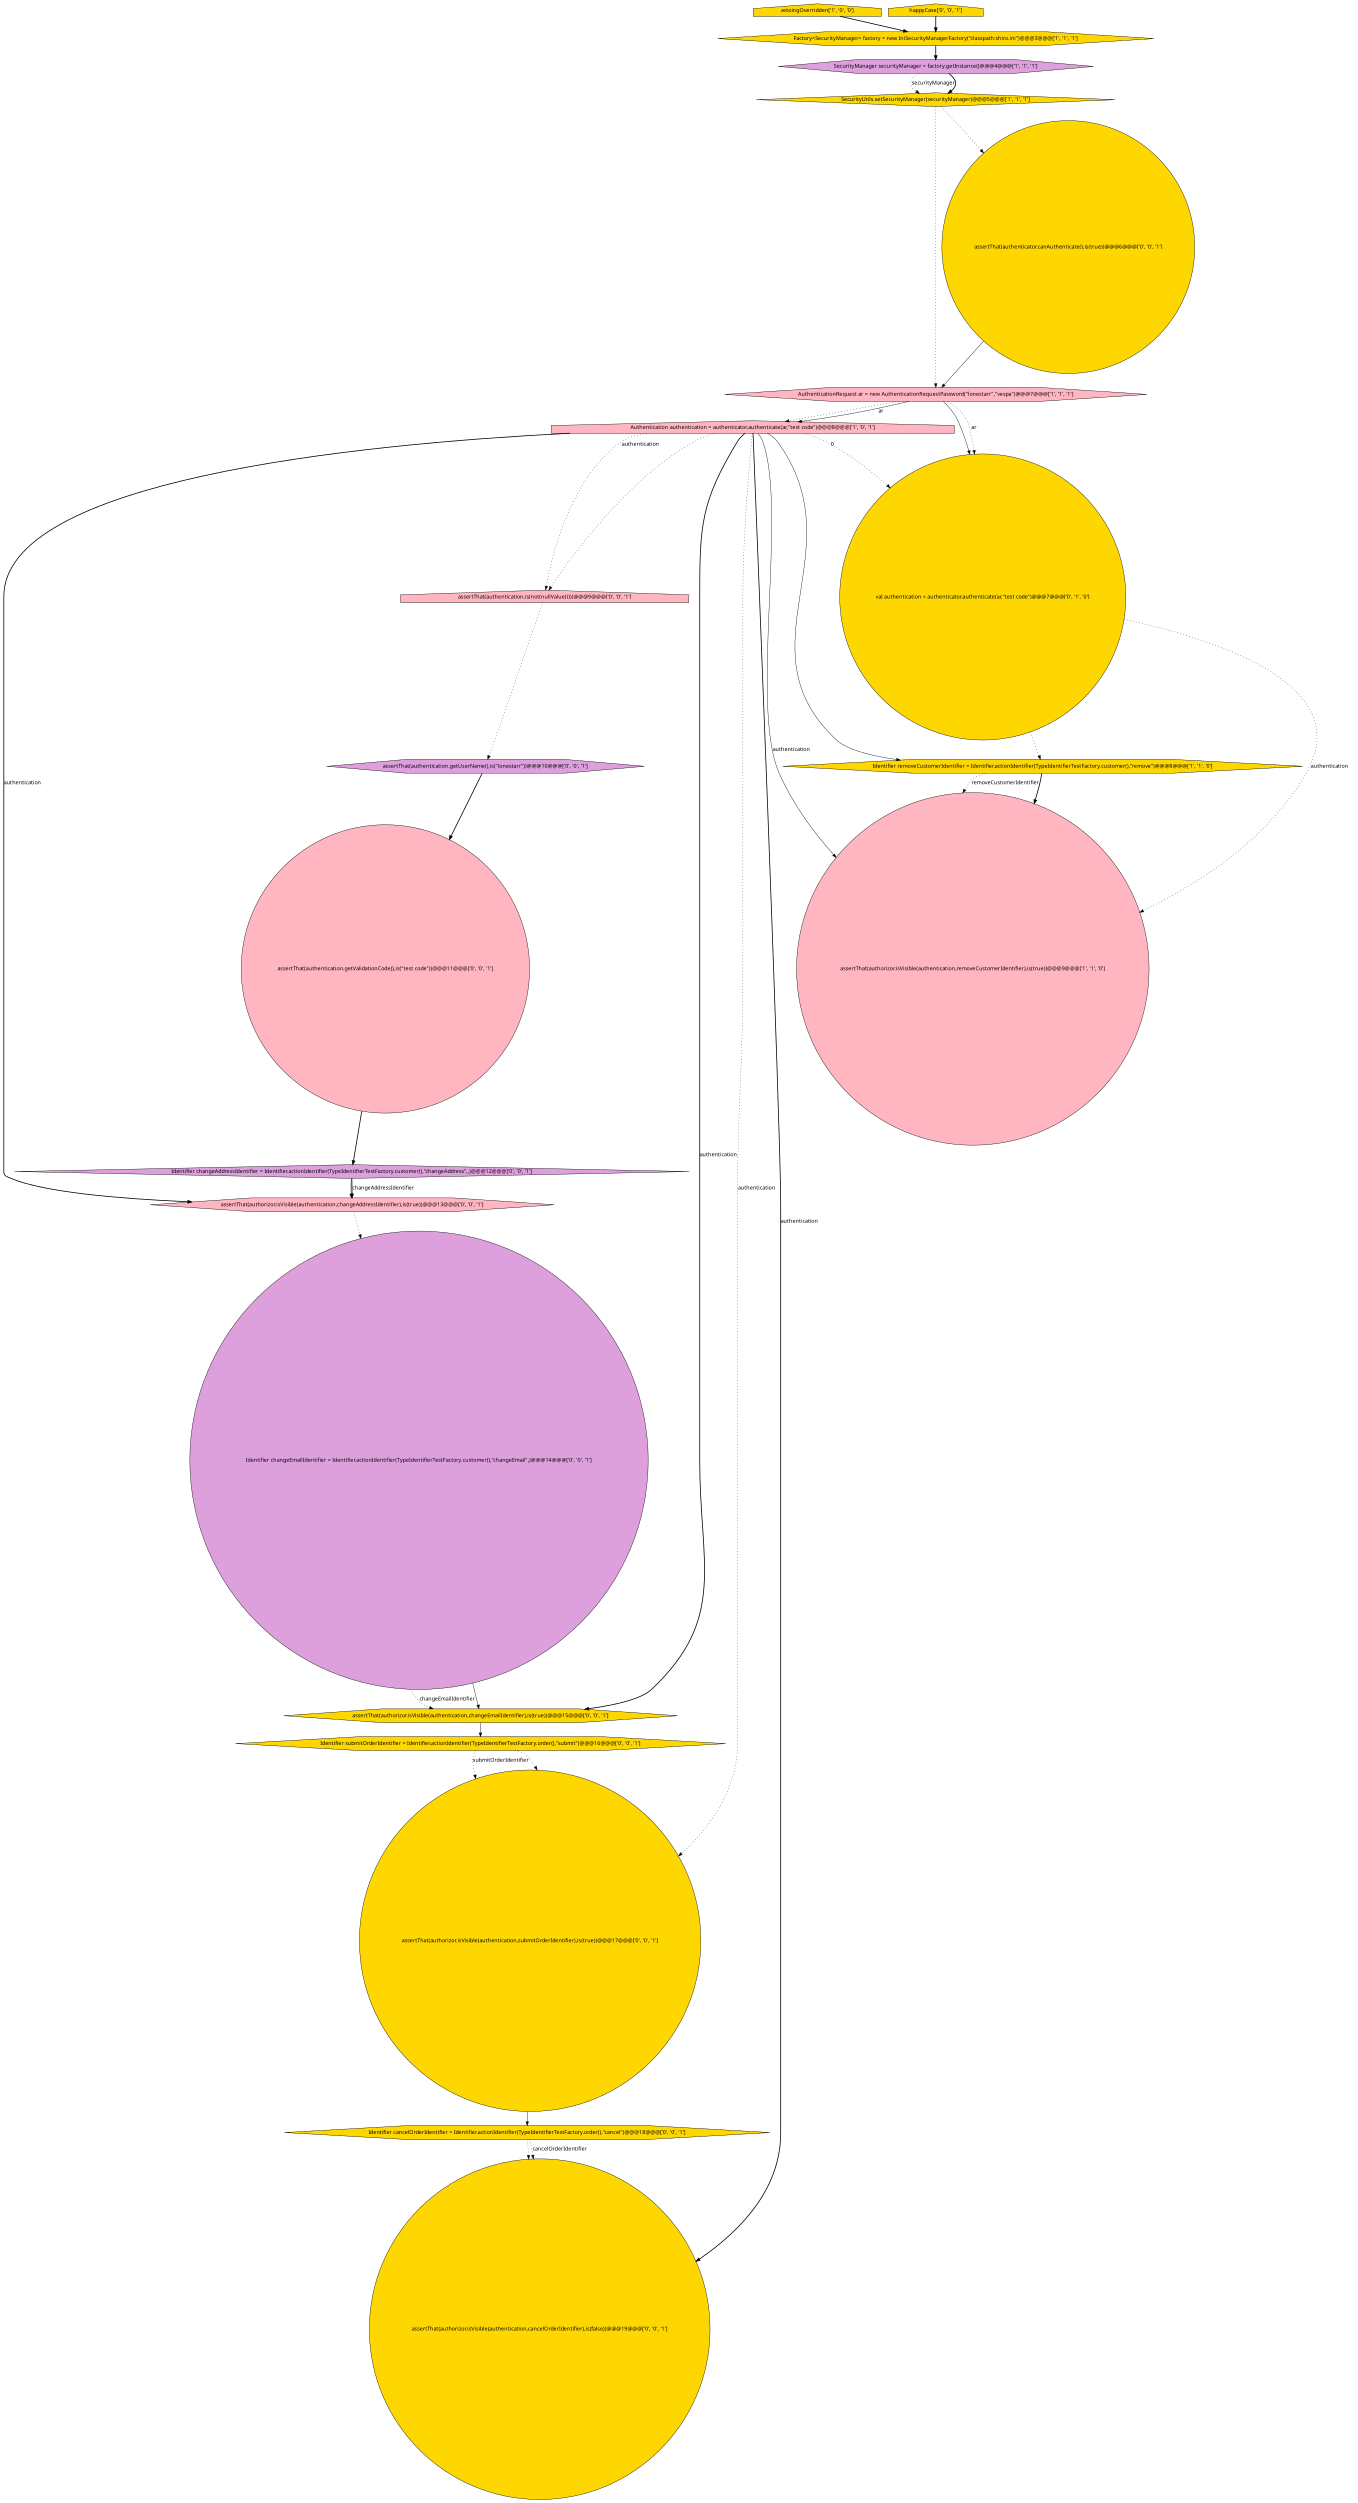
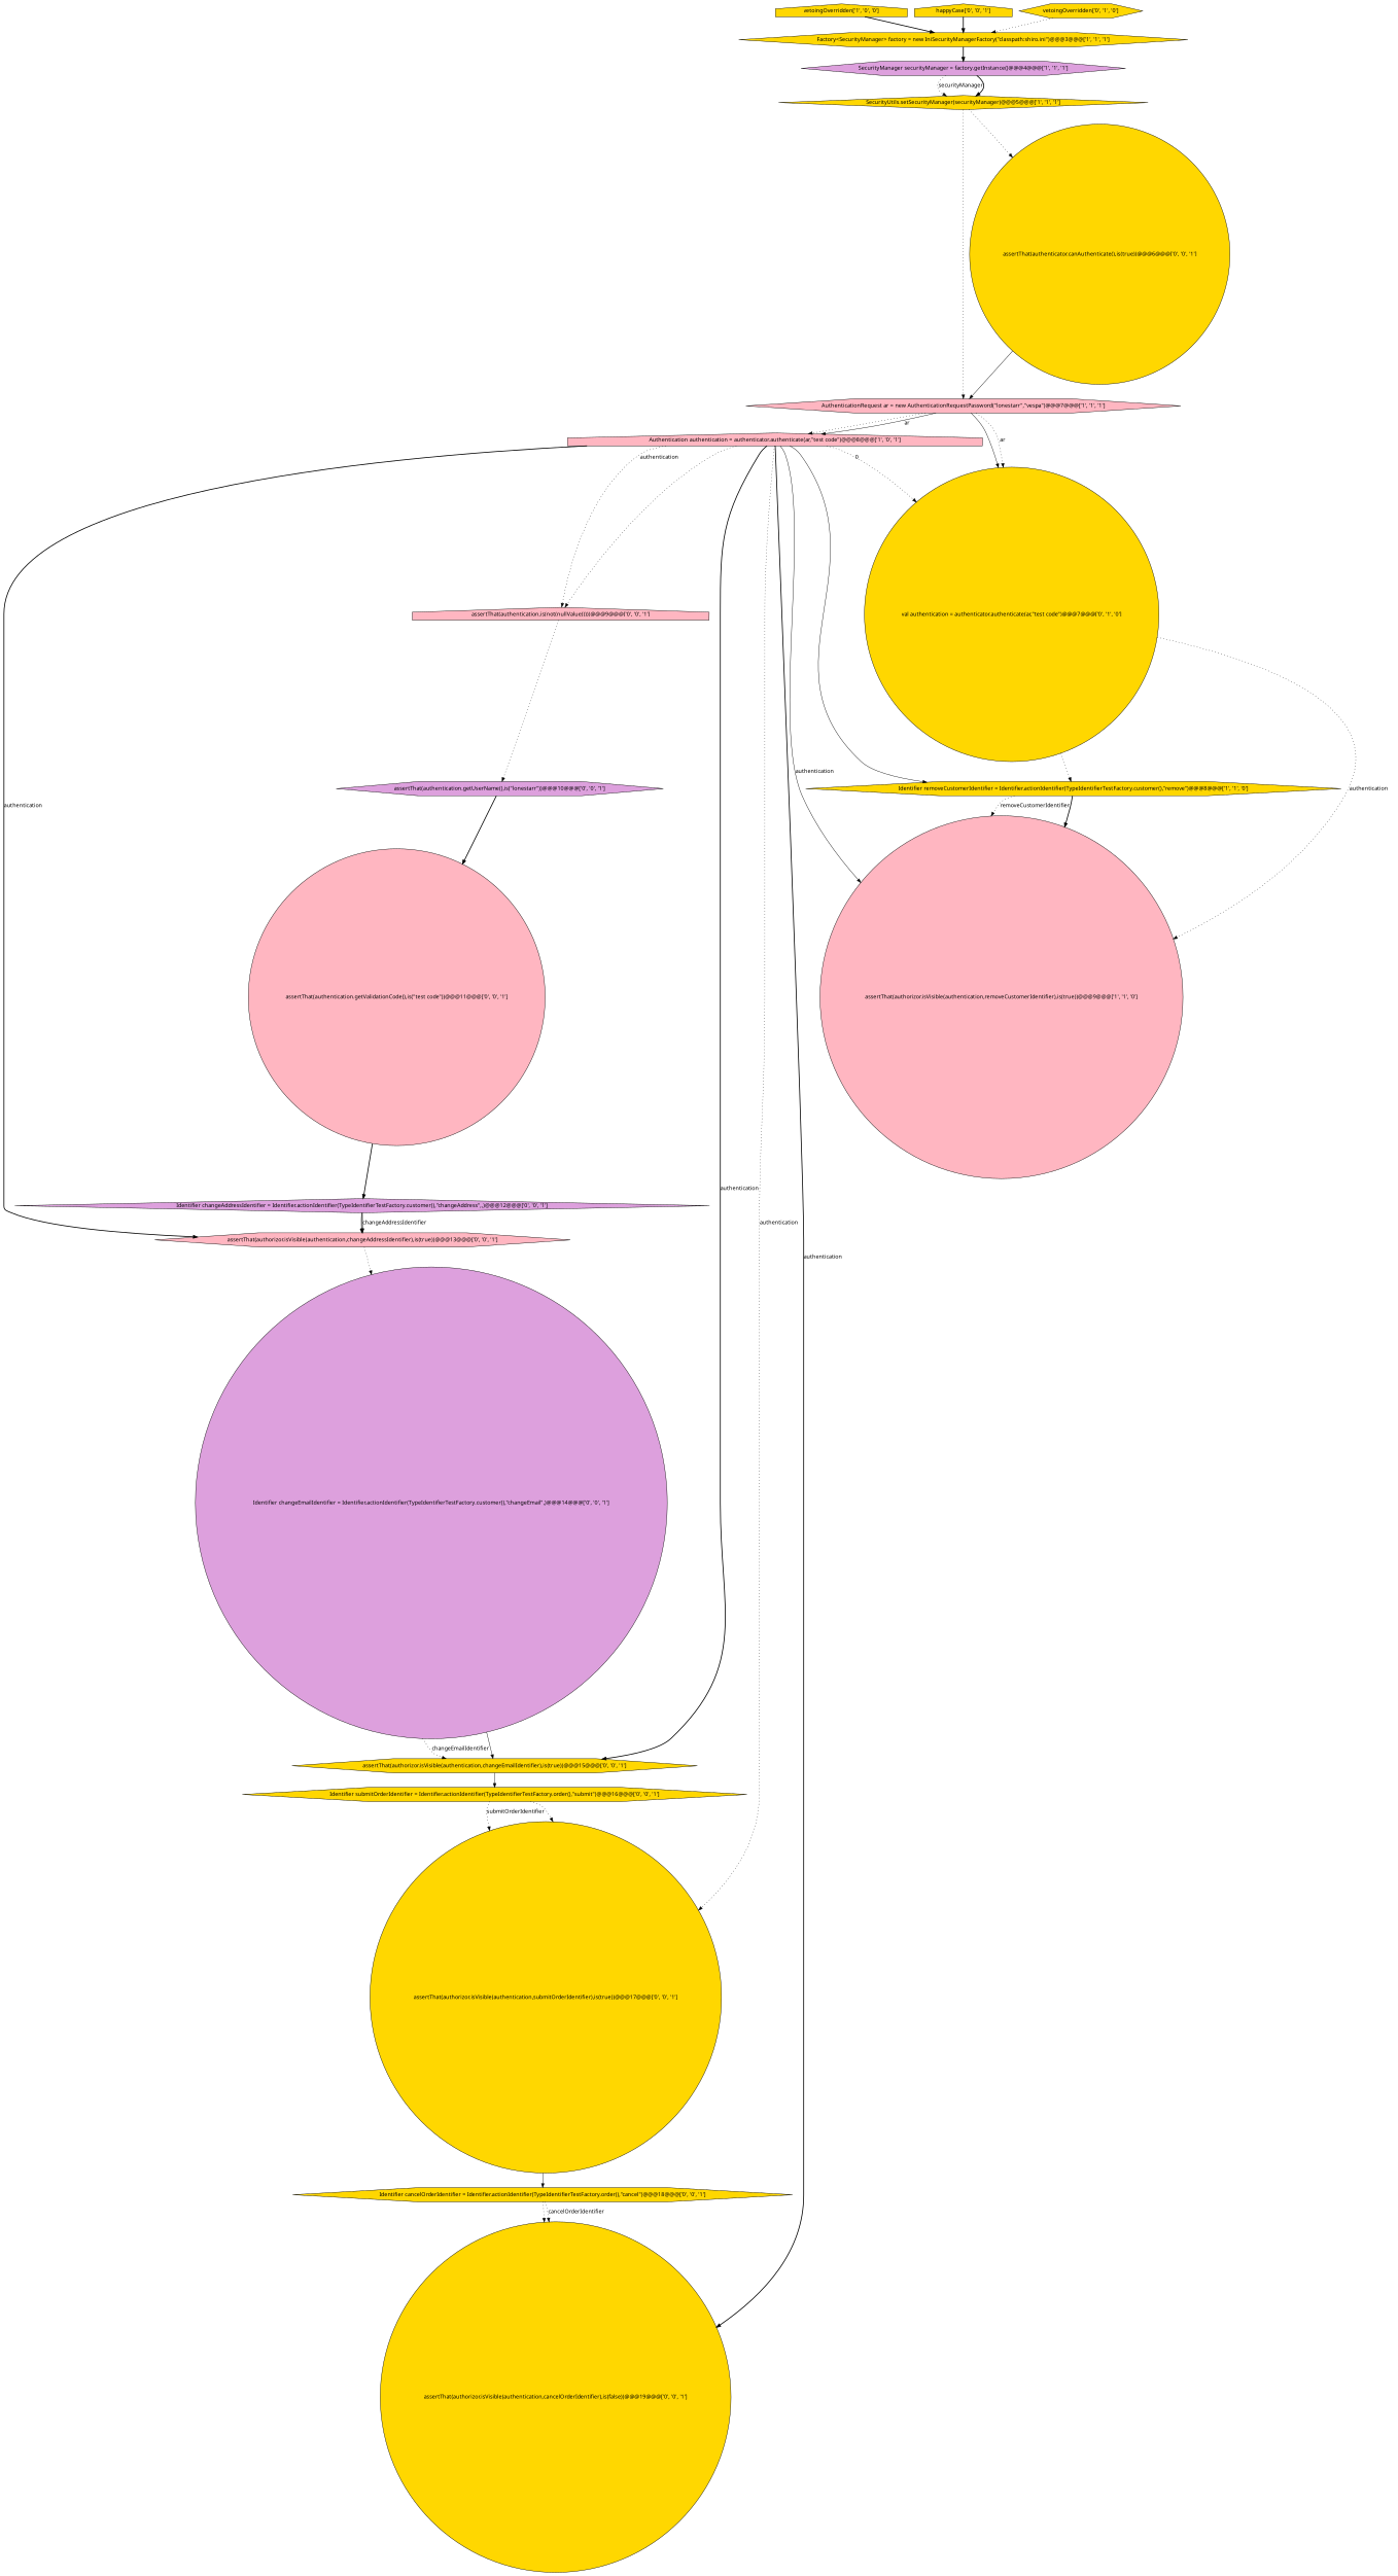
  digraph {
    fontname="Noto Sans"
    node [fillcolor=gold shape=hexagon style=filled fontname="Noto Sans"]
    edge [style=dotted fontname="Noto Sans"]
    n1 [label="Factory<SecurityManager> factory = new IniSecurityManagerFactory(\"classpath:shiro.ini\")@@@3@@@['1', '1', '1']"]
    n2 [fillcolor=plum label="SecurityManager securityManager = factory.getInstance()@@@4@@@['1', '1', '1']"]
    n3 [label="Identifier cancelOrderIdentifier = Identifier.actionIdentifier(TypeIdentifierTestFactory.order(),\"cancel\")@@@18@@@['0', '0', '1']"]
    n4 [label="assertThat(authorizor.isVisible(authentication,cancelOrderIdentifier),is(false))@@@19@@@['0', '0', '1']" shape=circle]
    n5 [label="vetoingOverridden['1', '0', '0']" shape=house]
    n6 [fillcolor=plum label="assertThat(authentication.getUserName(),is(\"lonestarr\"))@@@10@@@['0', '0', '1']"]
    n7 [fillcolor=lightpink label="assertThat(authentication.getValidationCode(),is(\"test code\"))@@@11@@@['0', '0', '1']" shape=circle]
    n8 [label="assertThat(authorizor.isVisible(authentication,changeEmailIdentifier),is(true))@@@15@@@['0', '0', '1']"]
    n9 [label="Identifier submitOrderIdentifier = Identifier.actionIdentifier(TypeIdentifierTestFactory.order(),\"submit\")@@@16@@@['0', '0', '1']"]
    n10 [fillcolor=lightpink label="assertThat(authentication,is(not(nullValue())))@@@9@@@['0', '0', '1']" shape=house]
    n11 [fillcolor=lightpink label="assertThat(authorizor.isVisible(authentication,removeCustomerIdentifier),is(true))@@@9@@@['1', '1', '0']" shape=circle]
    n12 [fillcolor=lightpink label="assertThat(authorizor.isVisible(authentication,changeAddressIdentifier),is(true))@@@13@@@['0', '0', '1']"]
    n13 [fillcolor=plum label="Identifier changeEmailIdentifier = Identifier.actionIdentifier(TypeIdentifierTestFactory.customer(),\"changeEmail\",)@@@14@@@['0', '0', '1']" shape=circle]
    n14 [fillcolor=lightpink label="Authentication authentication = authenticator.authenticate(ar,\"test code\")@@@8@@@['1', '0', '1']" shape=house]
    n15 [label="assertThat(authorizor.isVisible(authentication,submitOrderIdentifier),is(true))@@@17@@@['0', '0', '1']" shape=circle]
    n16 [label="Identifier removeCustomerIdentifier = Identifier.actionIdentifier(TypeIdentifierTestFactory.customer(),\"remove\")@@@8@@@['1', '1', '0']"]
    n17 [label="val authentication = authenticator.authenticate(ar,\"test code\")@@@7@@@['0', '1', '0']" shape=circle]
    n18 [label="SecurityUtils.setSecurityManager(securityManager)@@@5@@@['1', '1', '1']" shape=diamond]
    n19 [fillcolor=lightpink label="AuthenticationRequest ar = new AuthenticationRequestPassword(\"lonestarr\",\"vespa\")@@@7@@@['1', '1', '1']"]
    n20 [label="assertThat(authenticator.canAuthenticate(),is(true))@@@6@@@['0', '0', '1']" shape=circle]
    n21 [fillcolor=plum label="Identifier changeAddressIdentifier = Identifier.actionIdentifier(TypeIdentifierTestFactory.customer(),\"changeAddress\",,)@@@12@@@['0', '0', '1']" shape=diamond]
    n22 [label="happyCase['0', '0', '1']" shape=house]
+   n23 [label="vetoingOverridden['0', '1', '0']"]
    n1 -> n2 [style=bold]
    n2 -> n18 [label=securityManager]
    n2 -> n18 [style=bold]
    n3 -> n4
    n3 -> n4 [label=cancelOrderIdentifier]
    n5 -> n1 [style=bold]
    n6 -> n7 [style=bold]
    n7 -> n21 [style=bold]
    n8 -> n9 [style=solid]
    n9 -> n15 [label=submitOrderIdentifier]
    n9 -> n15
    n10 -> n6
    n12 -> n13
    n13 -> n8 [label=changeEmailIdentifier]
    n13 -> n8 [style=solid]
    n14 -> n4 [label=authentication style=bold]
    n14 -> n8 [label=authentication style=bold]
    n14 -> n10 [label=authentication]
    n14 -> n10
    n14 -> n11 [label=authentication style=solid]
    n14 -> n12 [label=authentication style=bold]
    n14 -> n15 [label=authentication]
    n14 -> n16 [style=solid]
    n14 -> n17 [label=0]
    n15 -> n3 [style=solid]
    n16 -> n11 [label=removeCustomerIdentifier]
    n16 -> n11 [style=bold]
    n17 -> n11 [label=authentication]
    n17 -> n16
    n18 -> n19
    n18 -> n20
    n19 -> n14
    n19 -> n14 [label=ar style=solid]
    n19 -> n17 [style=solid]
    n19 -> n17 [label=ar]
    n20 -> n19 [style=solid]
    n21 -> n12 [style=solid]
    n21 -> n12 [label=changeAddressIdentifier style=bold]
    n22 -> n1 [style=bold]
+   n23 -> n1
  }
